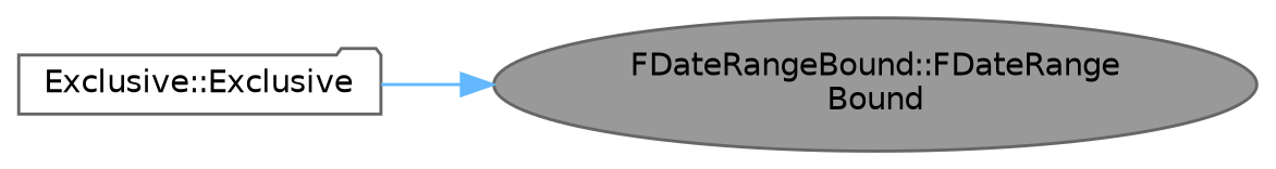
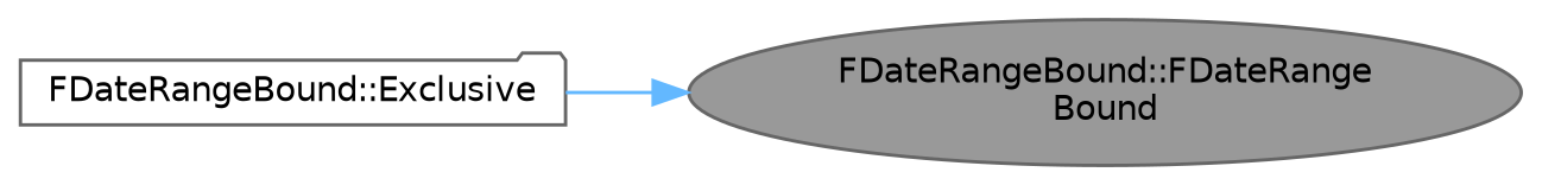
  digraph {
    rankdir=RL
    node [fontname=Helvetica fontsize=10 style=filled]
    n1 [color=gray40 fillcolor=grey60 fontcolor=black height=0.2 label="FDateRangeBound::FDateRange\lBound" shape=ellipse width=0.4]
-   n2 [color=grey40 fillcolor=white height=0.2 label="Exclusive::Exclusive" shape=folder width=0.4]
+   n2 [color=grey40 fillcolor=white height=0.2 label="FDateRangeBound::Exclusive" shape=folder width=0.4]
    n1 -> n2 [color=steelblue1 dir=back fontname=Helvetica fontsize=10 labelfontname=Helvetica labelfontsize=10 style=solid]
  }
